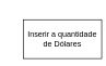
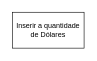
  <mxCell id="0" />
  <mxCell id="1" parent="0" />
- <mxCell id="2" value="Inserir a quantidade de Dólares" style="rounded=0;whiteSpace=wrap;html=1;" vertex="1" parent="1"><mxGeometry x="35" y="30" width="120" height="60" as="geometry" /></mxCell>
+ <mxCell id="2" value="Inserir a quantidade de Dólares" style="rounded=0;whiteSpace=wrap;html=1;" vertex="1" parent="1"><mxGeometry x="20" y="20" width="120" height="60" as="geometry" /></mxCell>
